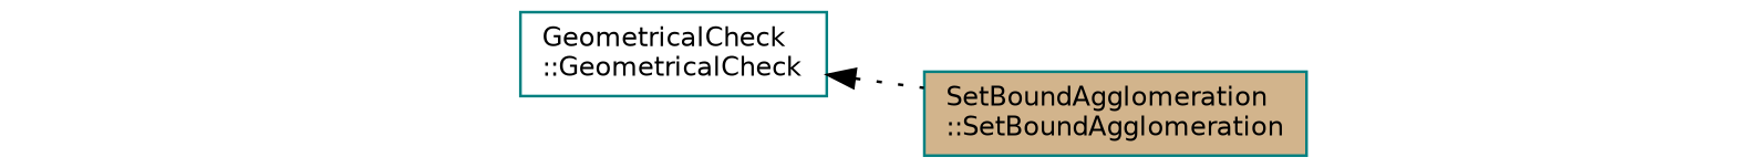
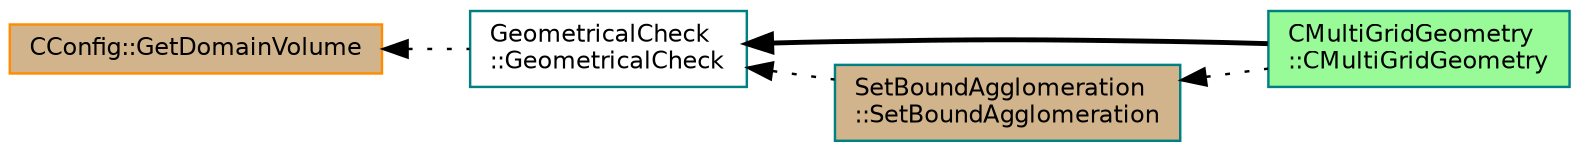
  digraph {
    rankdir=LR
    node [color=teal fillcolor=tan fontname=Helvetica fontsize=10 shape=record style=filled]
    edge [color=black dir=back fontname=Helvetica fontsize=10 labelfontname=Helvetica labelfontsize=10 style=dotted]
+   n1 [color=darkorange fontcolor=black height=0.2 label="CConfig::GetDomainVolume" width=0.4]
    n2 [fillcolor=white height=0.2 label="GeometricalCheck\l::GeometricalCheck" width=0.4]
+   n3 [fillcolor=palegreen height=0.2 label="CMultiGridGeometry\l::CMultiGridGeometry" width=0.4]
    n4 [height=0.2 label="SetBoundAgglomeration\l::SetBoundAgglomeration" width=0.4]
+   n1 -> n2
+   n2 -> n3 [style=bold]
    n2 -> n4
+   n4 -> n3
  }
